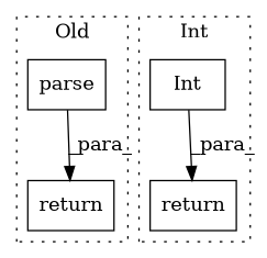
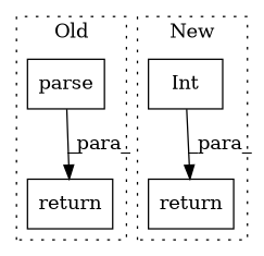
  digraph {
    node [a=32 l=7 shape=box]
    n1 [l="6,1" label=parse s="10702,10720"]
    n2 [a=41 label=return s=10787]
    n3 [l="4,1" label=Int s="10581,10597"]
    n4 [a=41 label=return s=10574]
    subgraph cluster_1 {
      label=Old
      style=dotted
      n1
      n2
    }
    subgraph cluster_2 {
-     label=Int
+     label=New
      style=dotted
      n3
      n4
    }
    n1 -> n2 [label=_para_]
    n3 -> n4 [label=_para_]
  }
